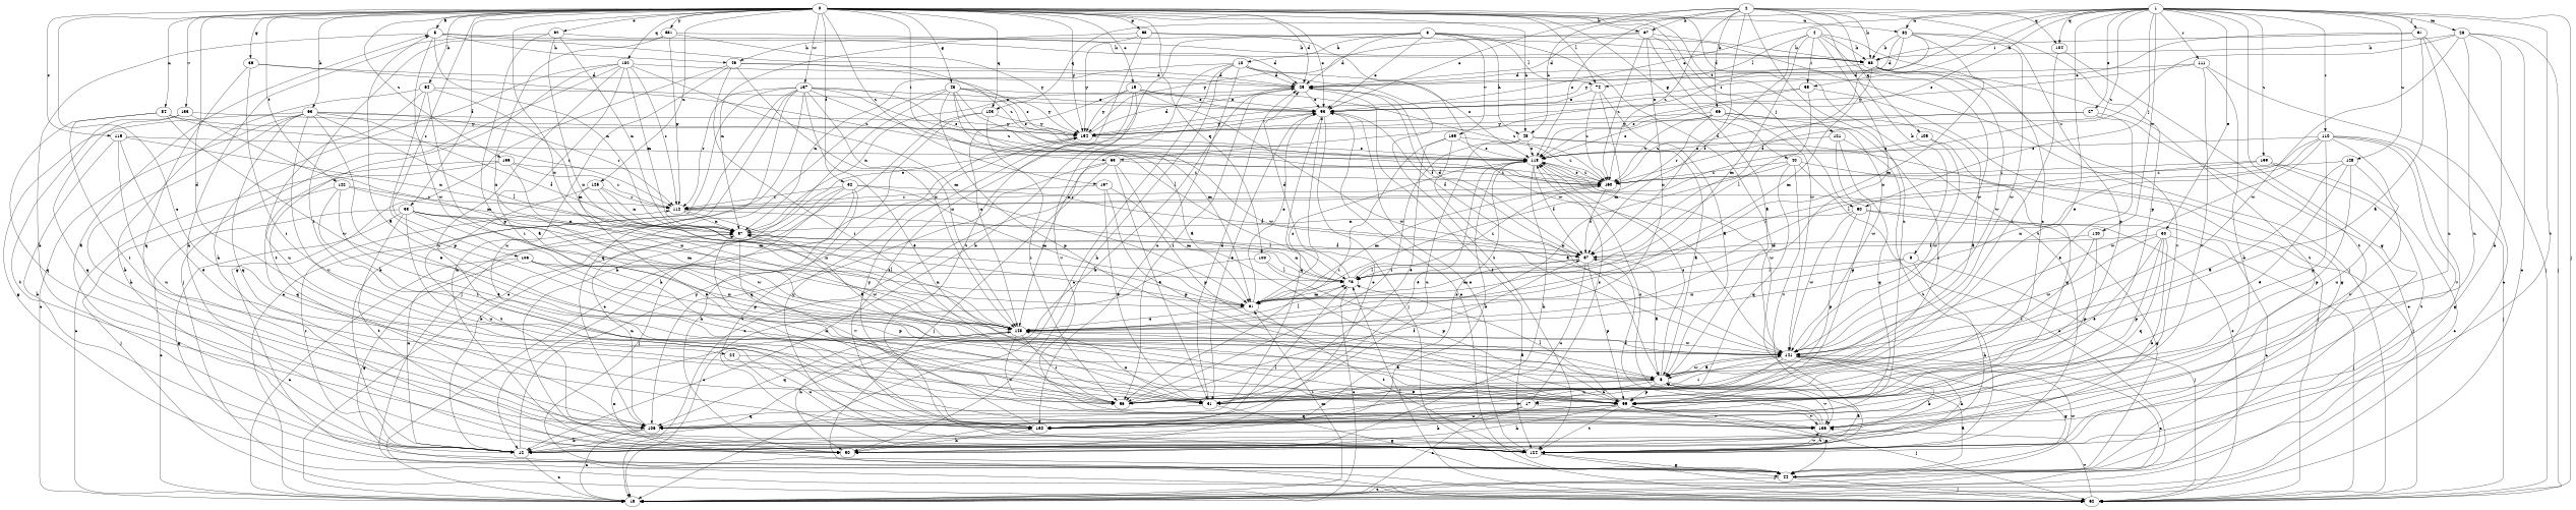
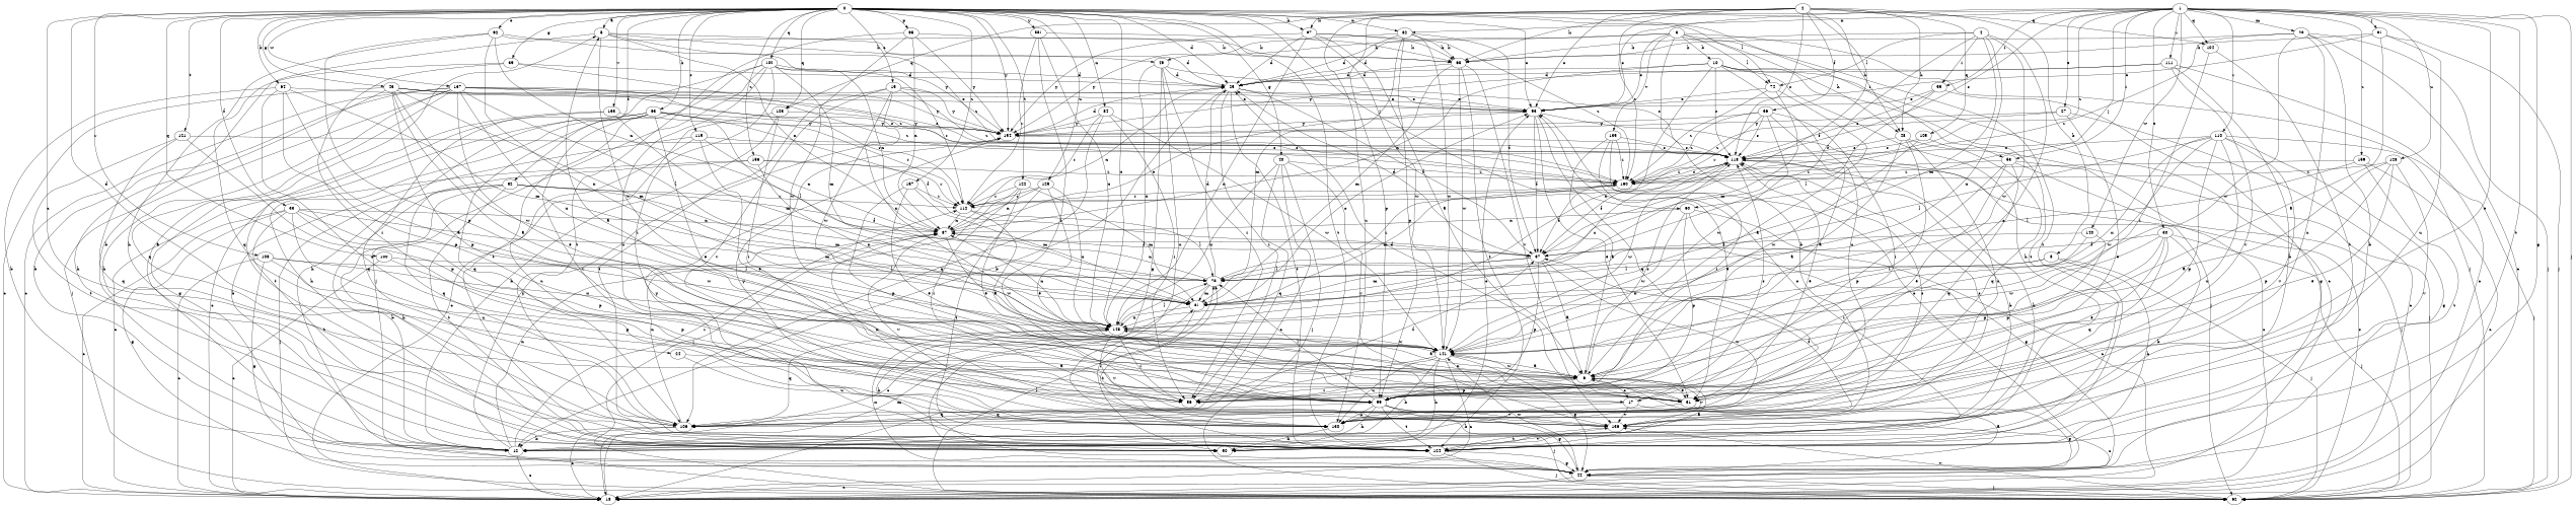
  strict digraph {
    0
    5
    15
    17
    24
    25
    32
    33
    39
    40
    43
    48
    53
    60
    63
    64
    67
    74
    84
    n20 [label=82]
    92
    93
    95
    100
    102
    103
    108
    115
    121
    122
    124
    125
    133
    137
    148
    n36 [label=551]
    154
    156
    157
    160
    12
    49
    141
    87
    136
    118
    18
    130
    6
    37
    56
    62
    81
    50
    112
    44
    99
    106
    31
    75
    68
    1
    27
    30
    55
    61
    n67 [label=28]
    104
    110
    111
    128
    140
    159
    2
    8
    36
    105
    3
    10
    135
    4
    0 -> 5 [label=a]
    0 -> 15 [label=c]
    0 -> 17 [label=c]
    0 -> 24 [label=d]
    0 -> 25 [label=d]
    0 -> 32 [label=f]
    0 -> 33 [label=f]
    0 -> 39 [label=g]
    0 -> 40 [label=g]
    0 -> 43 [label=g]
    0 -> 48 [label=h]
    0 -> 53 [label=i]
    0 -> 60 [label=j]
    0 -> 63 [label=k]
    0 -> 64 [label=k]
    0 -> 67 [label=k]
    0 -> 74 [label=l]
    0 -> 84 [label=n]
    0 -> n20 [label=n]
    0 -> 92 [label=o]
    0 -> 93 [label=o]
    0 -> 95 [label=p]
    0 -> 100 [label=q]
    0 -> 102 [label=q]
    0 -> 103 [label=q]
    0 -> 108 [label=r]
    0 -> 115 [label=s]
    0 -> 121 [label=t]
    0 -> 122 [label=t]
    0 -> 124 [label=t]
    0 -> 125 [label=u]
    0 -> 133 [label=v]
    0 -> 137 [label=w]
    0 -> 148 [label=x]
    0 -> n36 [label=y]
    0 -> 154 [label=y]
    0 -> 156 [label=z]
    0 -> 157 [label=z]
    5 -> 25 [label=d]
    5 -> 160 [label=z]
    5 -> 12 [label=b]
    5 -> 49 [label=h]
    5 -> 141 [label=w]
    5 -> 87 [label=n]
    15 -> 93 [label=o]
    15 -> 124 [label=t]
    15 -> 148 [label=x]
    15 -> 154 [label=y]
    15 -> 160 [label=z]
    15 -> 141 [label=w]
    15 -> 136 [label=v]
    17 -> 5 [label=a]
    17 -> 12 [label=b]
    17 -> 136 [label=v]
    17 -> 118 [label=s]
    17 -> 18 [label=c]
    24 -> 130 [label=u]
    24 -> 6 [label=a]
    25 -> 93 [label=o]
    25 -> 124 [label=t]
    25 -> 12 [label=b]
    25 -> 87 [label=n]
    25 -> 37 [label=f]
    25 -> 56 [label=i]
    32 -> 124 [label=t]
    32 -> 12 [label=b]
    32 -> 37 [label=f]
    32 -> 62 [label=j]
    32 -> 81 [label=m]
    32 -> 50 [label=h]
    32 -> 112 [label=r]
    33 -> 124 [label=t]
    33 -> 141 [label=w]
    33 -> 87 [label=n]
    33 -> 18 [label=c]
    33 -> 130 [label=u]
    33 -> 81 [label=m]
    33 -> 44 [label=g]
    33 -> 99 [label=p]
    39 -> 25 [label=d]
    39 -> 160 [label=z]
    39 -> 56 [label=i]
    39 -> 106 [label=q]
    40 -> 148 [label=x]
    40 -> 160 [label=z]
    40 -> 136 [label=v]
    40 -> 18 [label=c]
    40 -> 62 [label=j]
    40 -> 106 [label=q]
    43 -> 93 [label=o]
    43 -> 154 [label=y]
    43 -> 141 [label=w]
    43 -> 118 [label=s]
    43 -> 18 [label=c]
    43 -> 6 [label=a]
    43 -> 81 [label=m]
    43 -> 50 [label=h]
    43 -> 99 [label=p]
    48 -> 118 [label=s]
    48 -> 130 [label=u]
    48 -> 6 [label=a]
    48 -> 56 [label=i]
    48 -> 62 [label=j]
    53 -> 160 [label=z]
    53 -> 18 [label=c]
    53 -> 62 [label=j]
    53 -> 99 [label=p]
    53 -> 106 [label=q]
    53 -> 31 [label=e]
    60 -> 141 [label=w]
    60 -> 87 [label=n]
    60 -> 18 [label=c]
    60 -> 44 [label=g]
    60 -> 99 [label=p]
    63 -> 154 [label=y]
    63 -> 136 [label=v]
    63 -> 18 [label=c]
    63 -> 37 [label=f]
    63 -> 50 [label=h]
    63 -> 112 [label=r]
    63 -> 44 [label=g]
    63 -> 106 [label=q]
    63 -> 31 [label=e]
    63 -> 75 [label=l]
    64 -> 93 [label=o]
    64 -> 12 [label=b]
    64 -> 130 [label=u]
    64 -> 6 [label=a]
    64 -> 81 [label=m]
    64 -> 99 [label=p]
    67 -> 25 [label=d]
    67 -> 148 [label=x]
    67 -> 154 [label=y]
    67 -> 160 [label=z]
    67 -> 141 [label=w]
    67 -> 6 [label=a]
    67 -> 68 [label=k]
    74 -> 93 [label=o]
    74 -> 160 [label=z]
    74 -> 6 [label=a]
    74 -> 81 [label=m]
    84 -> 154 [label=y]
    84 -> 141 [label=w]
    84 -> 56 [label=i]
    84 -> 112 [label=r]
    84 -> 106 [label=q]
    n20 -> 25 [label=d]
    n20 -> 154 [label=y]
    n20 -> 141 [label=w]
    n20 -> 37 [label=f]
    n20 -> 81 [label=m]
    n20 -> 99 [label=p]
    n20 -> 68 [label=k]
    92 -> 148 [label=x]
-   n36 -> 154 [label=y]
+   92 -> 154 [label=y]
    92 -> 87 [label=n]
    92 -> 50 [label=h]
    92 -> 99 [label=p]
    92 -> 68 [label=k]
    93 -> 154 [label=y]
    93 -> 37 [label=f]
    93 -> 62 [label=j]
    93 -> 106 [label=q]
    93 -> 31 [label=e]
    95 -> 124 [label=t]
    95 -> 154 [label=y]
    95 -> 141 [label=w]
    95 -> 87 [label=n]
    95 -> 68 [label=k]
    100 -> 18 [label=c]
    100 -> 99 [label=p]
    100 -> 75 [label=l]
    102 -> 25 [label=d]
    102 -> 124 [label=t]
    102 -> 87 [label=n]
    102 -> 130 [label=u]
    102 -> 56 [label=i]
    102 -> 62 [label=j]
    102 -> 81 [label=m]
-   102 -> 50 [label=h]
+   102 -> 44 [label=h]
    102 -> 112 [label=r]
    103 -> 154 [label=y]
    103 -> 12 [label=b]
    103 -> 18 [label=c]
    103 -> 56 [label=i]
    108 -> 148 [label=x]
    108 -> 18 [label=c]
    108 -> 44 [label=g]
    108 -> 99 [label=p]
    108 -> 75 [label=l]
    115 -> 12 [label=b]
    115 -> 87 [label=n]
    115 -> 118 [label=s]
    115 -> 130 [label=u]
    115 -> 31 [label=e]
    121 -> 124 [label=t]
    121 -> 118 [label=s]
    121 -> 99 [label=p]
    121 -> 106 [label=q]
    122 -> 56 [label=i]
    122 -> 62 [label=j]
    122 -> 81 [label=m]
    122 -> 112 [label=r]
    122 -> 31 [label=e]
    124 -> 93 [label=o]
    124 -> 154 [label=y]
    124 -> 136 [label=v]
    124 -> 6 [label=a]
    124 -> 62 [label=j]
    124 -> 44 [label=g]
    125 -> 124 [label=t]
    125 -> 148 [label=x]
    125 -> 87 [label=n]
    125 -> 112 [label=r]
    125 -> 31 [label=e]
    133 -> 124 [label=t]
    133 -> 154 [label=y]
    133 -> 81 [label=m]
    133 -> 106 [label=q]
    137 -> 93 [label=o]
    137 -> 148 [label=x]
    137 -> 160 [label=z]
    137 -> 12 [label=b]
    137 -> 118 [label=s]
    137 -> 18 [label=c]
    137 -> 62 [label=j]
    137 -> 50 [label=h]
    137 -> 112 [label=r]
    137 -> 106 [label=q]
    137 -> 31 [label=e]
    137 -> 75 [label=l]
    148 -> 141 [label=w]
    148 -> 87 [label=n]
    148 -> 136 [label=v]
    148 -> 6 [label=a]
    148 -> 56 [label=i]
    148 -> 50 [label=h]
    148 -> 106 [label=q]
    148 -> 75 [label=l]
    n36 -> 148 [label=x]
    n36 -> 56 [label=i]
    n36 -> 112 [label=r]
    n36 -> 68 [label=k]
    154 -> 25 [label=d]
    154 -> 118 [label=s]
    156 -> 148 [label=x]
    156 -> 160 [label=z]
    156 -> 18 [label=c]
    156 -> 112 [label=r]
    156 -> 106 [label=q]
    157 -> 81 [label=m]
    157 -> 112 [label=r]
    157 -> 99 [label=p]
    157 -> 31 [label=e]
    160 -> 118 [label=s]
    160 -> 37 [label=f]
    160 -> 81 [label=m]
    160 -> 112 [label=r]
    12 -> 5 [label=a]
    12 -> 154 [label=y]
    12 -> 87 [label=n]
    12 -> 18 [label=c]
    12 -> 112 [label=r]
    49 -> 25 [label=d]
    49 -> 148 [label=x]
    49 -> 118 [label=s]
    49 -> 130 [label=u]
    49 -> 56 [label=i]
    49 -> 44 [label=g]
    141 -> 12 [label=b]
    141 -> 18 [label=c]
    141 -> 130 [label=u]
    141 -> 6 [label=a]
    141 -> 56 [label=i]
    141 -> 50 [label=h]
    141 -> 44 [label=g]
    87 -> 93 [label=o]
    87 -> 141 [label=w]
    87 -> 136 [label=v]
    87 -> 37 [label=f]
    136 -> 124 [label=t]
    136 -> 118 [label=s]
    136 -> 37 [label=f]
    118 -> 160 [label=z]
    118 -> 12 [label=b]
    118 -> 141 [label=w]
    118 -> 37 [label=f]
    118 -> 50 [label=h]
    118 -> 31 [label=e]
    18 -> 81 [label=m]
    130 -> 154 [label=y]
    130 -> 87 [label=n]
    130 -> 118 [label=s]
    130 -> 50 [label=h]
    6 -> 17 [label=c]
    6 -> 141 [label=w]
    6 -> 136 [label=v]
    6 -> 118 [label=s]
    6 -> 56 [label=i]
    6 -> 99 [label=p]
    6 -> 31 [label=e]
    37 -> 25 [label=d]
    37 -> 130 [label=u]
    37 -> 6 [label=a]
    37 -> 81 [label=m]
    37 -> 99 [label=p]
    37 -> 75 [label=l]
    56 -> 37 [label=f]
    62 -> 136 [label=v]
    62 -> 118 [label=s]
    62 -> 75 [label=l]
    81 -> 93 [label=o]
    81 -> 124 [label=t]
    81 -> 148 [label=x]
    81 -> 118 [label=s]
    50 -> 93 [label=o]
    50 -> 75 [label=l]
    112 -> 87 [label=n]
    112 -> 6 [label=a]
    112 -> 75 [label=l]
    44 -> 93 [label=o]
    44 -> 148 [label=x]
    44 -> 141 [label=w]
    44 -> 18 [label=c]
    44 -> 6 [label=a]
    44 -> 62 [label=j]
    99 -> 124 [label=t]
    99 -> 136 [label=v]
    99 -> 130 [label=u]
    99 -> 62 [label=j]
    99 -> 50 [label=h]
    99 -> 44 [label=g]
    99 -> 106 [label=q]
    99 -> 75 [label=l]
    106 -> 12 [label=b]
    106 -> 87 [label=n]
    106 -> 18 [label=c]
    31 -> 25 [label=d]
    31 -> 148 [label=x]
    31 -> 44 [label=g]
    31 -> 106 [label=q]
    75 -> 25 [label=d]
    75 -> 160 [label=z]
    75 -> 87 [label=n]
    75 -> 18 [label=c]
    75 -> 81 [label=m]
    68 -> 25 [label=d]
    68 -> 124 [label=t]
    68 -> 141 [label=w]
    68 -> 136 [label=v]
    68 -> 81 [label=m]
    1 -> 53 [label=i]
    1 -> 60 [label=j]
    1 -> n20 [label=n]
    1 -> 93 [label=o]
    1 -> 103 [label=q]
    1 -> 124 [label=t]
    1 -> 160 [label=z]
    1 -> 118 [label=s]
    1 -> 62 [label=j]
    1 -> 44 [label=g]
    1 -> 31 [label=e]
    1 -> 27 [label=e]
    1 -> 30 [label=e]
    1 -> 55 [label=i]
    1 -> 61 [label=j]
    1 -> n67 [label=m]
    1 -> 104 [label=q]
    1 -> 110 [label=r]
    1 -> 111 [label=r]
    1 -> 128 [label=u]
    1 -> 140 [label=w]
    1 -> 159 [label=z]
    27 -> 154 [label=y]
    27 -> 160 [label=z]
    27 -> 18 [label=c]
    27 -> 31 [label=e]
    30 -> 12 [label=b]
    30 -> 141 [label=w]
    30 -> 37 [label=f]
    30 -> 62 [label=j]
    30 -> 99 [label=p]
    30 -> 106 [label=q]
    30 -> 31 [label=e]
    55 -> 93 [label=o]
    55 -> 118 [label=s]
    55 -> 44 [label=g]
    55 -> 75 [label=l]
    61 -> 93 [label=o]
    61 -> 130 [label=u]
    61 -> 6 [label=a]
    61 -> 62 [label=j]
    61 -> 68 [label=k]
    n67 -> 12 [label=b]
    n67 -> 141 [label=w]
    n67 -> 18 [label=c]
    n67 -> 130 [label=u]
    n67 -> 62 [label=j]
    n67 -> 112 [label=r]
    n67 -> 68 [label=k]
    104 -> 124 [label=t]
    104 -> 56 [label=i]
    110 -> 148 [label=x]
    110 -> 141 [label=w]
    110 -> 136 [label=v]
    110 -> 118 [label=s]
    110 -> 130 [label=u]
    110 -> 62 [label=j]
    110 -> 44 [label=g]
    110 -> 99 [label=p]
    110 -> 75 [label=l]
    111 -> 25 [label=d]
    111 -> 154 [label=y]
    111 -> 12 [label=b]
    111 -> 136 [label=v]
    111 -> 18 [label=c]
    128 -> 160 [label=z]
    128 -> 136 [label=v]
    128 -> 6 [label=a]
    128 -> 99 [label=p]
    128 -> 31 [label=e]
    140 -> 37 [label=f]
    140 -> 56 [label=i]
    140 -> 99 [label=p]
    159 -> 124 [label=t]
    159 -> 160 [label=z]
    159 -> 18 [label=c]
    159 -> 75 [label=l]
    2 -> 48 [label=h]
    2 -> 67 [label=k]
    2 -> 93 [label=o]
    2 -> 160 [label=z]
    2 -> 118 [label=s]
    2 -> 130 [label=u]
    2 -> 37 [label=f]
    2 -> 99 [label=p]
    2 -> 68 [label=k]
    2 -> 104 [label=q]
    2 -> 8 [label=b]
    2 -> 36 [label=f]
    2 -> 105 [label=q]
    8 -> 148 [label=x]
    8 -> 62 [label=j]
    8 -> 50 [label=h]
    8 -> 75 [label=l]
    36 -> 154 [label=y]
    36 -> 160 [label=z]
    36 -> 141 [label=w]
    36 -> 118 [label=s]
    36 -> 6 [label=a]
    36 -> 56 [label=i]
    36 -> 112 [label=r]
    105 -> 141 [label=w]
    105 -> 118 [label=s]
    105 -> 106 [label=q]
    3 -> 25 [label=d]
    3 -> 48 [label=h]
    3 -> 74 [label=l]
    3 -> 93 [label=o]
    3 -> 124 [label=t]
    3 -> 12 [label=b]
    3 -> 49 [label=h]
    3 -> 62 [label=j]
    3 -> 10 [label=b]
    3 -> 135 [label=v]
    10 -> 25 [label=d]
    10 -> 124 [label=t]
    10 -> 148 [label=x]
    10 -> 87 [label=n]
    10 -> 118 [label=s]
    10 -> 18 [label=c]
    10 -> 130 [label=u]
    10 -> 50 [label=h]
    135 -> 160 [label=z]
    135 -> 118 [label=s]
    135 -> 6 [label=a]
    135 -> 56 [label=i]
    135 -> 31 [label=e]
    4 -> 17 [label=c]
    4 -> 74 [label=l]
    4 -> 148 [label=x]
    4 -> 141 [label=w]
    4 -> 37 [label=f]
    4 -> 81 [label=m]
    4 -> 68 [label=k]
    4 -> 55 [label=i]
  }
